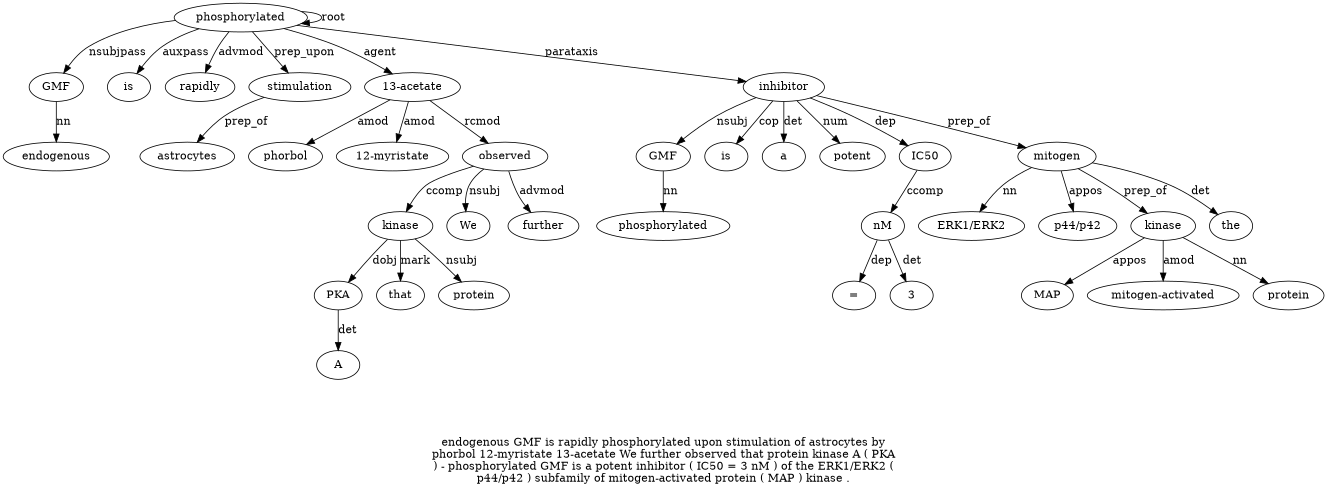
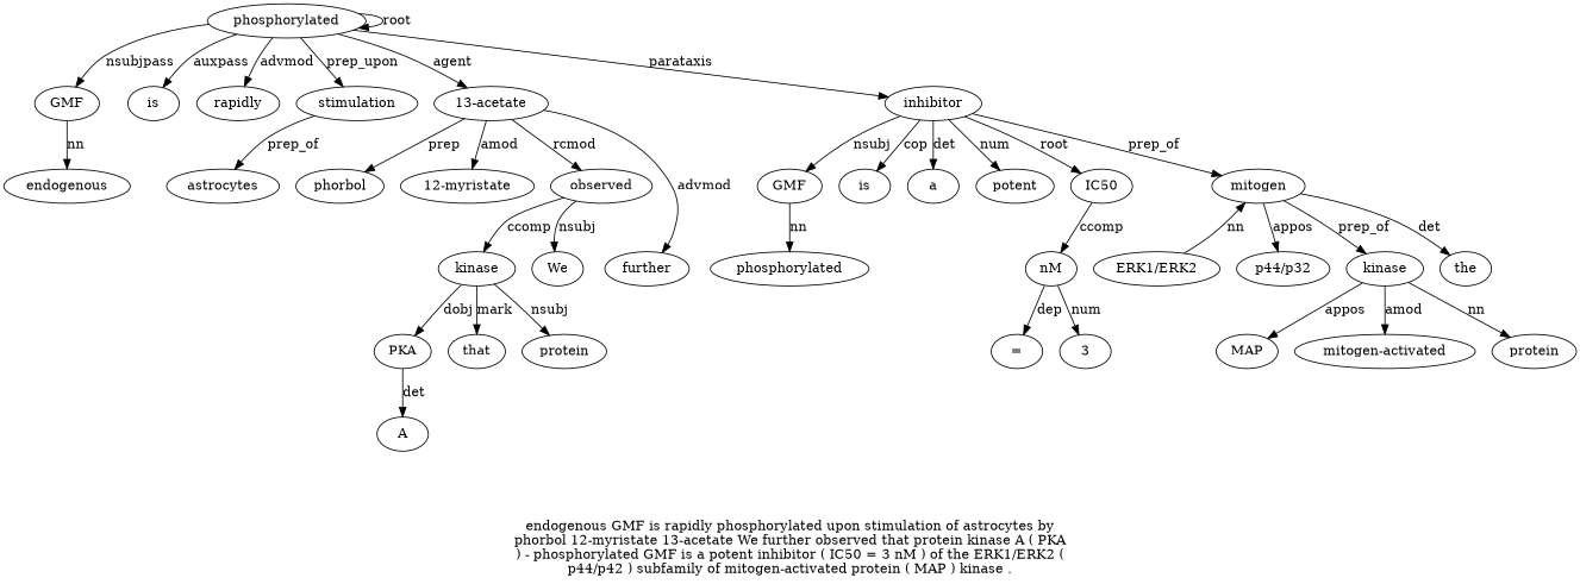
  digraph {
    label="endogenous GMF is rapidly phosphorylated upon stimulation of astrocytes by\nphorbol 12-myristate 13-acetate We further observed that protein kinase A ( PKA\n) - phosphorylated GMF is a potent inhibitor ( IC50 = 3 nM ) of the ERK1/ERK2 (\np44/p42 ) subfamily of mitogen-activated protein ( MAP ) kinase ."
    node [fillcolor=white style=filled]
    n1 [label=GMF]
    n2 [label=endogenous]
    n3 [label=phosphorylated]
    n4 [label=is]
    n5 [label=rapidly]
    n6 [label=stimulation]
    n7 [label="13-acetate"]
    n8 [label=inhibitor]
    n9 [label=astrocytes]
    n10 [label=phorbol]
    n11 [label="12-myristate"]
    n12 [label=observed]
    n13 [label=GMF]
    n14 [label=is]
    n15 [label=a]
    n16 [label=potent]
    n17 [label=IC50]
    n18 [label=mitogen]
    n19 [label=We]
    n20 [label=further]
    n21 [label=kinase]
    n22 [label=that]
    n23 [label=protein]
    n24 [label=PKA]
    n25 [label=A]
    n26 [label=phosphorylated]
    n27 [label=nM]
    n28 [label=the]
    n29 [label="ERK1/ERK2"]
-   n30 [label="p44/p42"]
+   n30 [label="p44/p32"]
    n31 [label=kinase]
    n32 [label="="]
    n33 [label=3]
    n34 [label="mitogen-activated"]
    n35 [label=protein]
    n36 [label=MAP]
    n1 -> n2 [label=nn]
    n3 -> n1 [label=nsubjpass]
    n3 -> n3 [label=root]
    n3 -> n4 [label=auxpass]
    n3 -> n5 [label=advmod]
    n3 -> n6 [label=prep_upon]
    n3 -> n7 [label=agent]
    n3 -> n8 [label=parataxis]
    n6 -> n9 [label=prep_of]
-   n7 -> n10 [label=amod]
+   n7 -> n10 [label=prep]
    n7 -> n11 [label=amod]
    n7 -> n12 [label=rcmod]
    n8 -> n13 [label=nsubj]
    n8 -> n14 [label=cop]
    n8 -> n15 [label=det]
    n8 -> n16 [label=num]
-   n8 -> n17 [label=dep]
+   n8 -> n17 [label=root]
    n8 -> n18 [label=prep_of]
    n12 -> n19 [label=nsubj]
-   n12 -> n20 [label=advmod]
+   n7 -> n20 [label=advmod]
    n12 -> n21 [label=ccomp]
    n13 -> n26 [label=nn]
    n17 -> n27 [label=ccomp]
    n18 -> n28 [label=det]
-   n18 -> n29 [label=nn]
+   n29 -> n18 [label=nn]
    n18 -> n30 [label=appos]
    n18 -> n31 [label=prep_of]
    n21 -> n22 [label=mark]
    n21 -> n23 [label=nsubj]
    n21 -> n24 [label=dobj]
    n24 -> n25 [label=det]
    n27 -> n32 [label=dep]
-   n27 -> n33 [label=det]
+   n27 -> n33 [label=num]
    n31 -> n34 [label=amod]
    n31 -> n35 [label=nn]
    n31 -> n36 [label=appos]
  }
